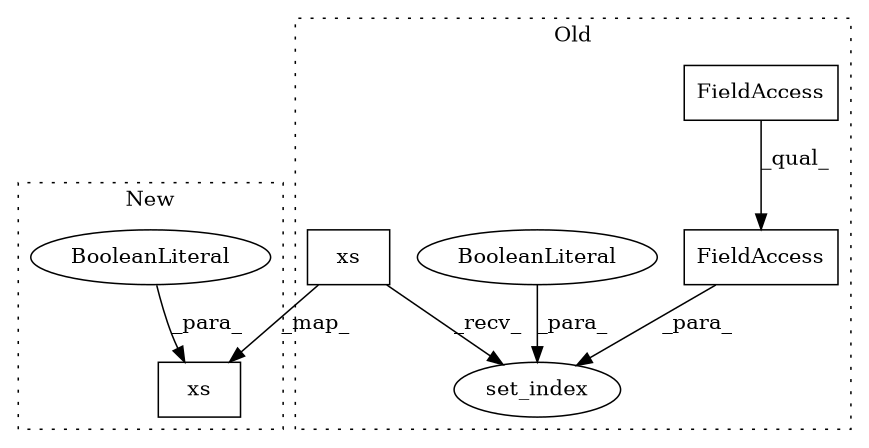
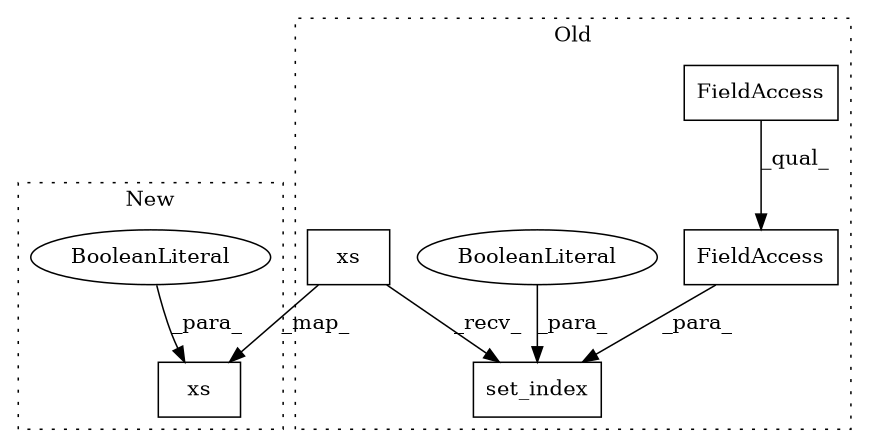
  digraph {
    node [a=32 l="3,1" s=7590 shape=box]
    n1 [label=xs s="7569,7578"]
-   n2 [l="10,1" label=set_index s="7580,7612" shape=ellipse]
+   n2 [l="10,1" label=set_index s="7580,7612"]
    n3 [a=22 l=16 label=FieldAccess]
    n4 [a=22 l=10 label=FieldAccess]
    n5 [a=9 l=5 label=BooleanLiteral s=7607 shape=ellipse]
    n6 [label=xs s="7601,7616"]
    n7 [a=9 l=5 label=BooleanLiteral s=7611 shape=ellipse]
    subgraph cluster_1 {
      label=Old
      style=dotted
      n1
      n2
      n3
      n4
      n5
    }
    subgraph cluster_2 {
      label=New
      style=dotted
      n6
      n7
    }
    n1 -> n2 [label=_recv_]
    n1 -> n6 [label=_map_]
    n3 -> n2 [label=_para_]
    n4 -> n3 [label=_qual_]
    n5 -> n2 [label=_para_]
    n7 -> n6 [label=_para_]
  }
